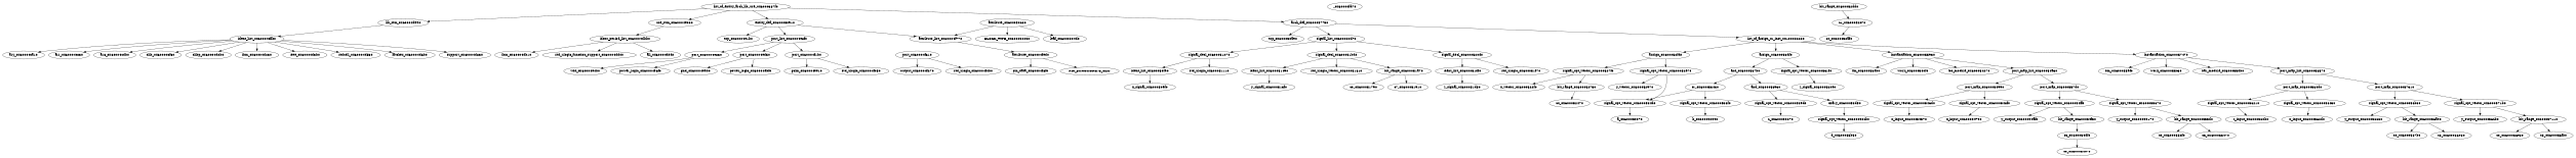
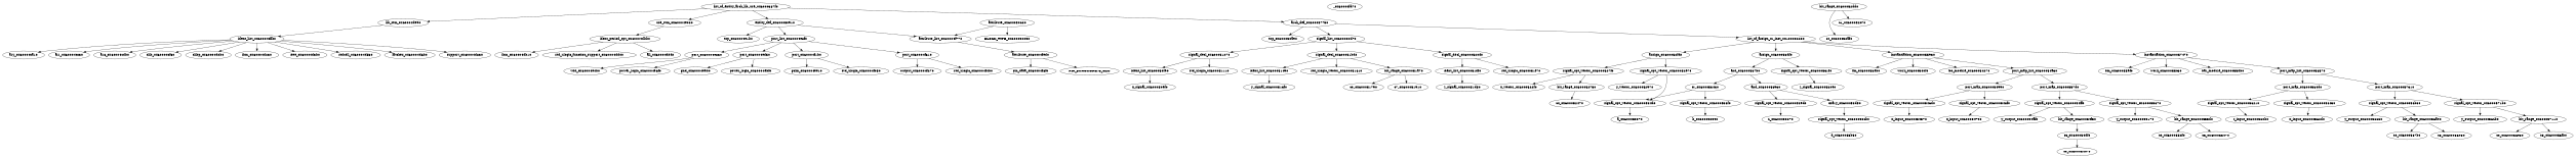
  digraph {
    list_of_entity_arch_lib_use_0x6000387f0
    lib_stm_0x60004d990
    use_stm_0x60004e030
    entity_def_0x600050910
    arch_def_0x600057750
    ident_list_0x60004cab0
-   ident_period_list_0x60004dbb0
+   ident_period_list_0x60004dbb0 [label=ident_period_opt_0x60004dbb0]
    top_0x60004e1b0
    port_list_0x60004e8f0
    attribute_list_0x60004f770
    top_0x600050a90
    signal_list_0x600050d70
    n13 [label=list_of_assign_or_inst_0x100052230]
    ary_0x60004ca10
    arr_0x60004cc30
    ar8_0x60004cdb0
    clib_0x60004cf30
    clibp_0x60004d0b0
    ibm_0x60004d230
    ieee_0x60004d3b0
    stdcell_0x60004d530
    latches_0x60004d6b0
    support_0x60004d830
    ibm_0x60004db10
    std_ulogic_function_support_0x60004dd40
    all_0x60004ded0
    port_0x60004e850
    port_0x60004ed50
    port_0x60004f1b0
    port_0x60004f610
    attribute_0x60004fed0
    vdd_0x60004e4b0
    power_logic_0x60004e6f0
    gnd_0x60004e9b0
    power_logic_0x60004ebf0
    gckn_0x60004ee10
    std_ulogic_0x60004f050
    output_0x60004f270
    std_ulogic_0x60004f4b0
    pin_data_0x60004f8f0
    "PIN_FUNCTION=/G_CLK/"
    attribute_0x600050630
    BLOCK_TYPE_0x600050050
-   leaf_0x6000504d0
    _0x60004fd70
    signal_decl_0x600051270
    signal_decl_0x600051bd0
    signal_decl_0x6000520d0
    assign_0x600052fd0
    assign_0x600053df0
    instantiation_0x600055930
    instantiation_0x600057470
    ident_list_0x600050f90
    std_ulogic_0x600051110
    ident_list_0x600051490
    std_ulogic_vector_0x600051610
    bit_range_0x600051a70
    ident_list_0x600051df0
    std_ulogic_0x600051f70
    x_signal_0x600050ef0
    y_signal_0x6000513f0
    c0_0x600051790
    c7_0x600051910
    z_signal_0x600051d50
    signal_opt_vector_0x6000527f0
    signal_opt_vector_0x600052e70
    signal_opt_vector_0x6000531f0
    and_0x6000537b0
    fm_0x600053eb0
    work_0x6000540f0
    foo_module_0x600054270
    port_map_list_0x600054a30
    bm_0x6000559f0
    work_0x600055c30
    bar_module_0x600055db0
    port_map_list_0x600056570
    x_vector_0x6000522f0
    bit_range_0x600052750
    y_vector_0x600052970
    signal_opt_vector_0x6000534d0
    c0_0x600052470
    bit_range_0x600052dd0
    c0_0x600052af0
    c1_0x600052c70
    z_signal_0x600053090
    or_0x600053430
    and_0x600053930
    signal_opt_vector_0x6000536f0
    signal_opt_vector_0x6000539d0
    unary_0x600053d50
    a_0x600053370
    b_0x600053590
    c_0x600053870
    signal_opt_vector_0x600053cb0
    d_0x600053b50
    port_map_0x600054990
    port_map_0x6000557d0
    signal_opt_vector_0x6000546d0
    signal_opt_vector_0x6000548f0
    signal_opt_vector_0x600054ff0
    signal_opt_vector_0x600055670
    x_input_0x600054570
    x_input_0x600054790
    y_output_0x600054af0
    bit_range_0x600054f50
    y_output_0x600055170
    n107 [label=bit_range_5x6000555d0]
    c3_0x600054df0
    c0_0x600054c70
    c0_0x6000552f0
    c3_0x600055470
    port_map_0x6000564d0
    port_map_0x600057310
    signal_opt_vector_0x600056210
    signal_opt_vector_0x600056430
    signal_opt_vector_0x600056b30
    signal_opt_vector_0x6000571b0
    x_input_0x6000560b0
    x_input_0x6000562d0
    y_output_0x600056630
    bit_range_0x600056a90
    y_output_0x600056cb0
    bit_range_0x600057110
    c0_0x6000567b0
    c3_0x600056930
    c0_0x600056e30
    c3_0x600056fb0
    list_of_entity_arch_lib_use_0x6000387f0 -> lib_stm_0x60004d990
    list_of_entity_arch_lib_use_0x6000387f0 -> use_stm_0x60004e030
    list_of_entity_arch_lib_use_0x6000387f0 -> entity_def_0x600050910
    list_of_entity_arch_lib_use_0x6000387f0 -> arch_def_0x600057750
    lib_stm_0x60004d990 -> ident_list_0x60004cab0
    use_stm_0x60004e030 -> ident_period_list_0x60004dbb0
    entity_def_0x600050910 -> top_0x60004e1b0
    entity_def_0x600050910 -> port_list_0x60004e8f0
    entity_def_0x600050910 -> attribute_list_0x60004f770
    arch_def_0x600057750 -> top_0x600050a90
    arch_def_0x600057750 -> signal_list_0x600050d70
    arch_def_0x600057750 -> n13
    ident_list_0x60004cab0 -> ary_0x60004ca10
    ident_list_0x60004cab0 -> arr_0x60004cc30
    ident_list_0x60004cab0 -> ar8_0x60004cdb0
    ident_list_0x60004cab0 -> clib_0x60004cf30
    ident_list_0x60004cab0 -> clibp_0x60004d0b0
    ident_list_0x60004cab0 -> ibm_0x60004d230
    ident_list_0x60004cab0 -> ieee_0x60004d3b0
    ident_list_0x60004cab0 -> stdcell_0x60004d530
    ident_list_0x60004cab0 -> latches_0x60004d6b0
    ident_list_0x60004cab0 -> support_0x60004d830
    ident_period_list_0x60004dbb0 -> ibm_0x60004db10
    ident_period_list_0x60004dbb0 -> std_ulogic_function_support_0x60004dd40
    ident_period_list_0x60004dbb0 -> all_0x60004ded0
    port_list_0x60004e8f0 -> port_0x60004e850
    port_list_0x60004e8f0 -> port_0x60004ed50
    port_list_0x60004e8f0 -> port_0x60004f1b0
+   port_list_0x60004e8f0 -> port_0x60004f610
    attribute_list_0x60004f770 -> attribute_0x60004fed0
    signal_list_0x600050d70 -> signal_decl_0x600051270
    signal_list_0x600050d70 -> signal_decl_0x600051bd0
    signal_list_0x600050d70 -> signal_decl_0x6000520d0
    n13 -> assign_0x600052fd0
    n13 -> assign_0x600053df0
    n13 -> instantiation_0x600055930
    n13 -> instantiation_0x600057470
    port_0x60004e850 -> vdd_0x60004e4b0
    port_0x60004e850 -> power_logic_0x60004e6f0
    port_0x60004ed50 -> gnd_0x60004e9b0
    port_0x60004ed50 -> power_logic_0x60004ebf0
    port_0x60004f1b0 -> gckn_0x60004ee10
    port_0x60004f1b0 -> std_ulogic_0x60004f050
    port_0x60004f610 -> output_0x60004f270
    port_0x60004f610 -> std_ulogic_0x60004f4b0
    attribute_0x60004fed0 -> pin_data_0x60004f8f0
    attribute_0x60004fed0 -> "PIN_FUNCTION=/G_CLK/"
    attribute_0x600050630 -> attribute_list_0x60004f770
    attribute_0x600050630 -> BLOCK_TYPE_0x600050050
-   attribute_0x600050630 -> leaf_0x6000504d0
    signal_decl_0x600051270 -> ident_list_0x600050f90
    signal_decl_0x600051270 -> std_ulogic_0x600051110
    signal_decl_0x600051bd0 -> ident_list_0x600051490
    signal_decl_0x600051bd0 -> std_ulogic_vector_0x600051610
    signal_decl_0x600051bd0 -> bit_range_0x600051a70
    signal_decl_0x6000520d0 -> ident_list_0x600051df0
    signal_decl_0x6000520d0 -> std_ulogic_0x600051f70
    assign_0x600052fd0 -> signal_opt_vector_0x6000527f0
    assign_0x600052fd0 -> signal_opt_vector_0x600052e70
    assign_0x600053df0 -> signal_opt_vector_0x6000531f0
    assign_0x600053df0 -> and_0x6000537b0
    instantiation_0x600055930 -> fm_0x600053eb0
    instantiation_0x600055930 -> work_0x6000540f0
    instantiation_0x600055930 -> foo_module_0x600054270
    instantiation_0x600055930 -> port_map_list_0x600054a30
    instantiation_0x600057470 -> bm_0x6000559f0
    instantiation_0x600057470 -> work_0x600055c30
    instantiation_0x600057470 -> bar_module_0x600055db0
    instantiation_0x600057470 -> port_map_list_0x600056570
    ident_list_0x600050f90 -> x_signal_0x600050ef0
    ident_list_0x600051490 -> y_signal_0x6000513f0
    bit_range_0x600051a70 -> c0_0x600051790
    bit_range_0x600051a70 -> c7_0x600051910
    ident_list_0x600051df0 -> z_signal_0x600051d50
    signal_opt_vector_0x6000527f0 -> x_vector_0x6000522f0
    signal_opt_vector_0x6000527f0 -> bit_range_0x600052750
    signal_opt_vector_0x600052e70 -> y_vector_0x600052970
    signal_opt_vector_0x600052e70 -> signal_opt_vector_0x6000534d0
    signal_opt_vector_0x6000531f0 -> z_signal_0x600053090
    and_0x6000537b0 -> or_0x600053430
    and_0x6000537b0 -> and_0x600053930
    port_map_list_0x600054a30 -> port_map_0x600054990
    port_map_list_0x600054a30 -> port_map_0x6000557d0
    port_map_list_0x600056570 -> port_map_0x6000564d0
    port_map_list_0x600056570 -> port_map_0x600057310
    bit_range_0x600052750 -> c0_0x600052470
    signal_opt_vector_0x6000534d0 -> a_0x600053370
-   c1_0x600052c70 -> c0_0x600052af0
+   bit_range_0x600052dd0 -> c0_0x600052af0
    bit_range_0x600052dd0 -> c1_0x600052c70
    or_0x600053430 -> signal_opt_vector_0x6000534d0
    or_0x600053430 -> signal_opt_vector_0x6000536f0
    and_0x600053930 -> signal_opt_vector_0x6000539d0
    and_0x600053930 -> unary_0x600053d50
    signal_opt_vector_0x6000536f0 -> b_0x600053590
    signal_opt_vector_0x6000539d0 -> c_0x600053870
    unary_0x600053d50 -> signal_opt_vector_0x600053cb0
    signal_opt_vector_0x600053cb0 -> d_0x600053b50
    port_map_0x600054990 -> signal_opt_vector_0x6000546d0
    port_map_0x600054990 -> signal_opt_vector_0x6000548f0
    port_map_0x6000557d0 -> signal_opt_vector_0x600054ff0
    port_map_0x6000557d0 -> signal_opt_vector_0x600055670
    signal_opt_vector_0x6000546d0 -> x_input_0x600054570
    signal_opt_vector_0x6000548f0 -> x_input_0x600054790
    signal_opt_vector_0x600054ff0 -> y_output_0x600054af0
    signal_opt_vector_0x600054ff0 -> bit_range_0x600054f50
    signal_opt_vector_0x600055670 -> y_output_0x600055170
    signal_opt_vector_0x600055670 -> n107
    bit_range_0x600054f50 -> c3_0x600054df0
    n107 -> c0_0x6000552f0
    n107 -> c3_0x600055470
    c3_0x600054df0 -> c0_0x600054c70
    port_map_0x6000564d0 -> signal_opt_vector_0x600056210
    port_map_0x6000564d0 -> signal_opt_vector_0x600056430
    port_map_0x600057310 -> signal_opt_vector_0x600056b30
    port_map_0x600057310 -> signal_opt_vector_0x6000571b0
    signal_opt_vector_0x600056210 -> x_input_0x6000560b0
    signal_opt_vector_0x600056430 -> x_input_0x6000562d0
    signal_opt_vector_0x600056b30 -> y_output_0x600056630
    signal_opt_vector_0x600056b30 -> bit_range_0x600056a90
    signal_opt_vector_0x6000571b0 -> y_output_0x600056cb0
    signal_opt_vector_0x6000571b0 -> bit_range_0x600057110
    bit_range_0x600056a90 -> c0_0x6000567b0
    bit_range_0x600056a90 -> c3_0x600056930
    bit_range_0x600057110 -> c0_0x600056e30
    bit_range_0x600057110 -> c3_0x600056fb0
  }
